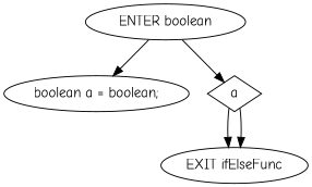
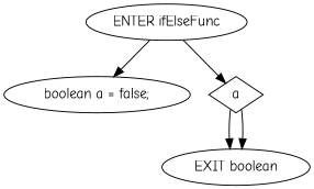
  digraph {
    fontname="Comic Neue"
    node [fontname="Comic Neue"]
    edge [fontname="Comic Neue"]
-   n1 [label="ENTER boolean"]
-   n2 [label="boolean a = boolean;"]
+   n1 [label="ENTER ifElseFunc"]
+   n2 [label="boolean a = false;"]
    n3 [label=a shape=diamond]
-   n4 [label="EXIT ifElseFunc"]
+   n4 [label="EXIT boolean"]
    n1 -> n2
    n1 -> n3
    n3 -> n4
    n3 -> n4
  }
